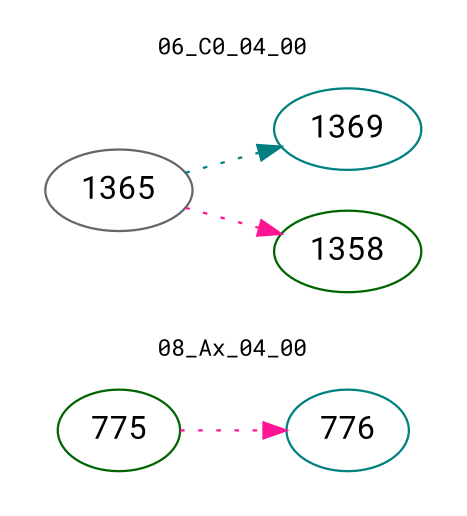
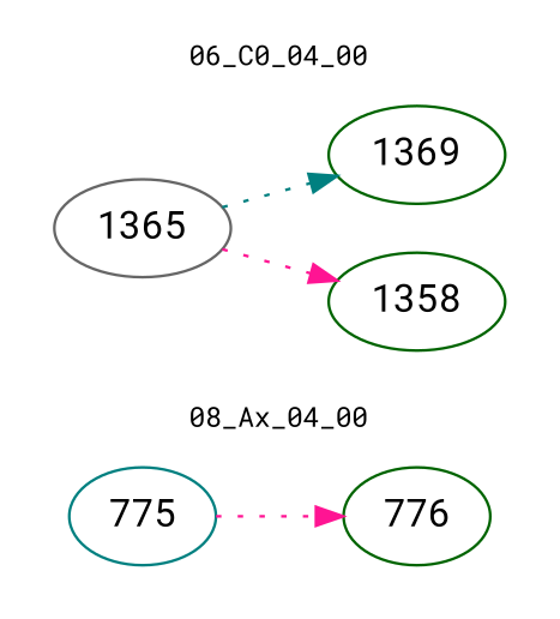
  digraph {
    fontname="Roboto Mono"
    rankdir=LR
    node [color=teal fontname="Roboto Mono"]
    edge [color=deeppink fontname="Roboto Mono" style=dotted]
-   n1 [color=darkgreen label=775]
-   n2 [label=776]
+   n1 [label=775]
+   n2 [color=darkgreen label=776]
    n3 [color=gray40 label=1365]
    n4 [color=darkgreen label=1358]
-   n5 [label=1369]
+   n5 [color=darkgreen label=1369]
    subgraph cluster_1 {
      color=white
      fontsize=10
      label="08_Ax_04_00"
      n1
      n2
    }
    subgraph cluster_2 {
      color=white
      fontsize=10
      label="06_C0_04_00"
      n3
      n4
      n5
    }
    n1 -> n2
    n3 -> n4
    n3 -> n5 [color=teal]
  }
